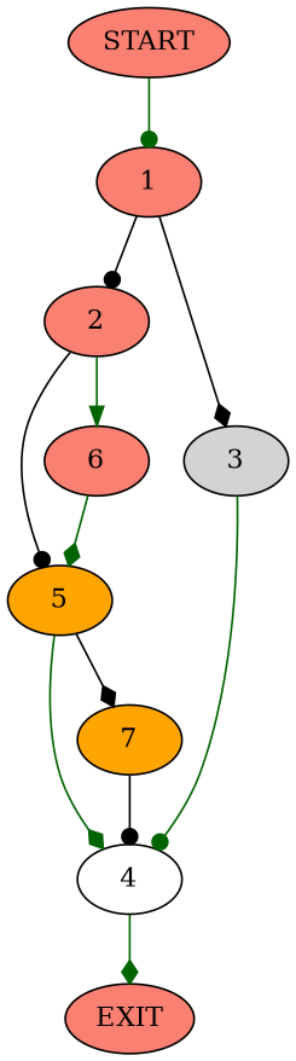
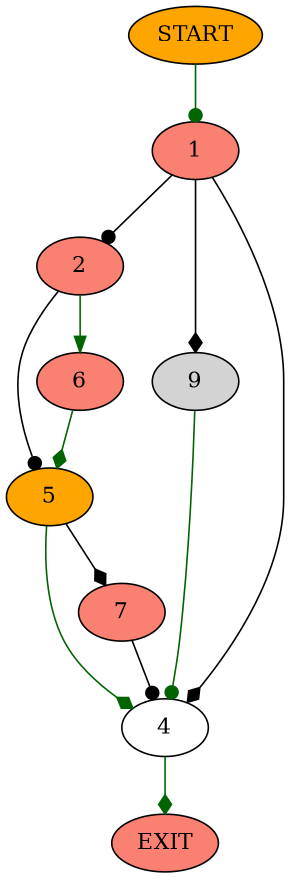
  digraph {
    node [fillcolor=salmon style=filled]
    edge [arrowhead=diamond color=darkgreen]
-   n1 [label=START]
+   n1 [fillcolor=orange label=START]
    1
    2
-   3 [fillcolor=lightgrey]
+   3 [fillcolor=lightgrey label=9]
    4 [fillcolor=white]
    n6 [label=EXIT]
    5 [fillcolor=orange]
    6
-   7 [fillcolor=orange]
+   7
    n1 -> 1 [arrowhead=dot]
    1 -> 2 [arrowhead=dot color=black]
    1 -> 3 [color=black]
+   1 -> 4 [color=black]
    2 -> 5 [arrowhead=dot color=black]
    2 -> 6 [arrowhead=normal]
    3 -> 4 [arrowhead=dot]
    4 -> n6
    5 -> 4
    5 -> 7 [color=black]
    6 -> 5
    7 -> 4 [arrowhead=dot color=black]
  }
